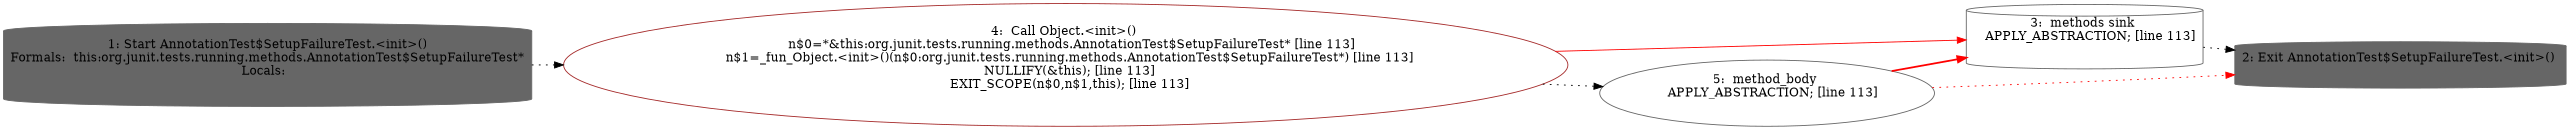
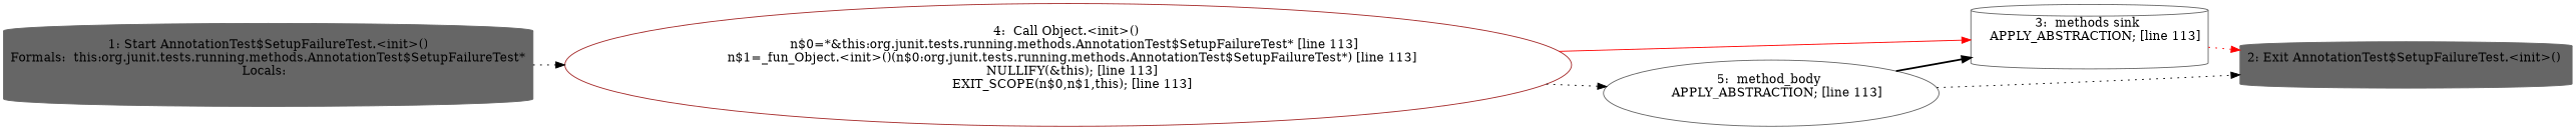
  digraph {
    rankdir=LR
    node [color=gray40 shape=cylinder]
    edge [style=dotted]
    n1 [label="1: Start AnnotationTest$SetupFailureTest.<init>()\nFormals:  this:org.junit.tests.running.methods.AnnotationTest$SetupFailureTest*\nLocals:  \n  " style=filled]
    n2 [color=brown label="4:  Call Object.<init>() \n   n$0=*&this:org.junit.tests.running.methods.AnnotationTest$SetupFailureTest* [line 113]\n  n$1=_fun_Object.<init>()(n$0:org.junit.tests.running.methods.AnnotationTest$SetupFailureTest*) [line 113]\n  NULLIFY(&this); [line 113]\n  EXIT_SCOPE(n$0,n$1,this); [line 113]\n " shape=ellipse]
    n3 [label="3:  methods sink \n   APPLY_ABSTRACTION; [line 113]\n "]
    n4 [label="5:  method_body \n   APPLY_ABSTRACTION; [line 113]\n " shape=ellipse]
    n5 [label="2: Exit AnnotationTest$SetupFailureTest.<init>() \n  " style=filled]
    n1 -> n2
    n2 -> n3 [color=red style=solid]
    n2 -> n4
-   n3 -> n5
-   n4 -> n3 [color=red style=bold]
-   n4 -> n5 [color=red]
+   n3 -> n5 [color=red]
+   n4 -> n3 [color=black style=bold]
+   n4 -> n5
  }
